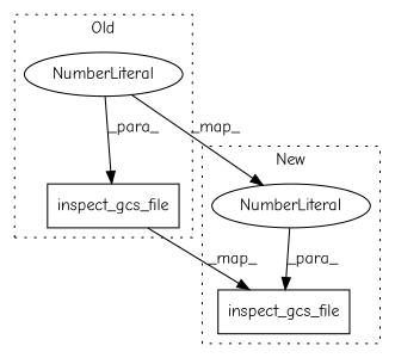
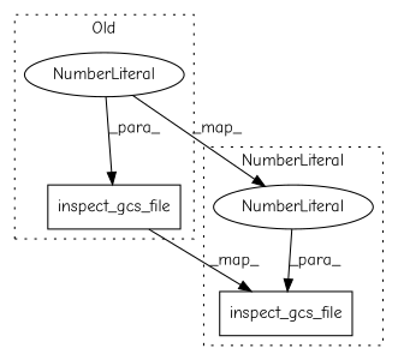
  digraph {
    fontname="Comic Neue"
    node [a=32 l="17,1" shape=box fontname="Comic Neue"]
    edge [fontname="Comic Neue"]
    n1 [label=inspect_gcs_file s="9000,9128"]
    n2 [a=34 l=3 label=NumberLiteral s=9125 shape=ellipse]
    n3 [label=inspect_gcs_file s="9205,9331"]
    n4 [a=34 l=1 label=NumberLiteral s=9330 shape=ellipse]
    subgraph cluster_1 {
      label=Old
      style=dotted
      n1
      n2
    }
    subgraph cluster_2 {
-     label=New
+     label=NumberLiteral
      style=dotted
      n3
      n4
    }
    n1 -> n3 [label=_map_]
    n2 -> n1 [label=_para_]
    n2 -> n4 [label=_map_]
    n4 -> n3 [label=_para_]
  }
